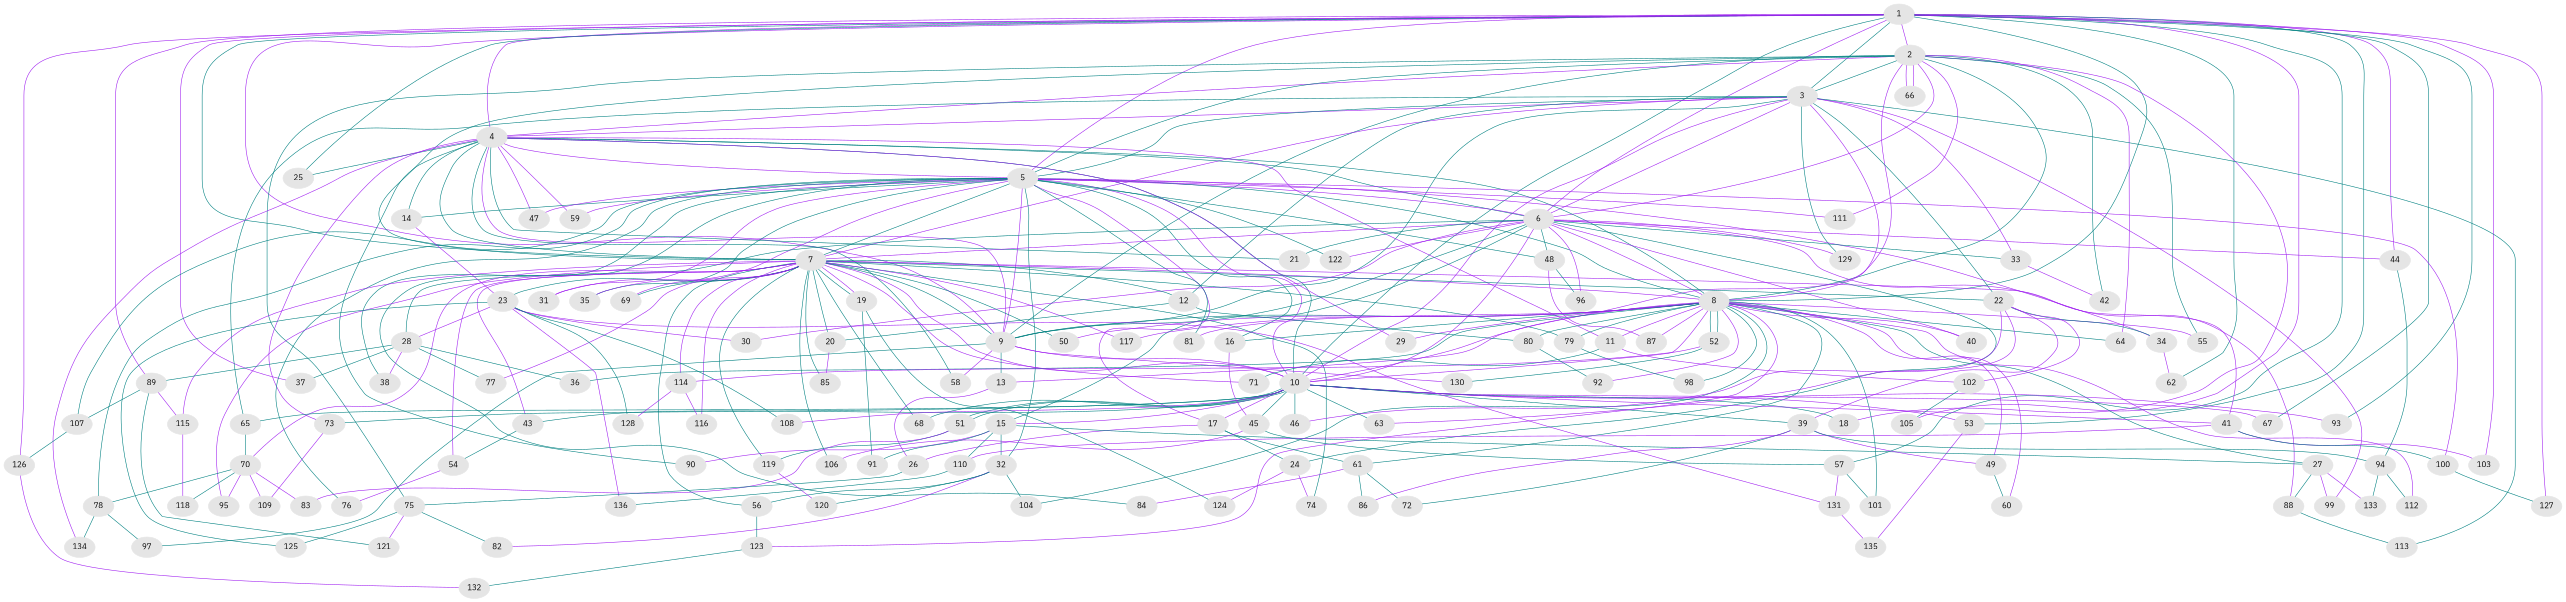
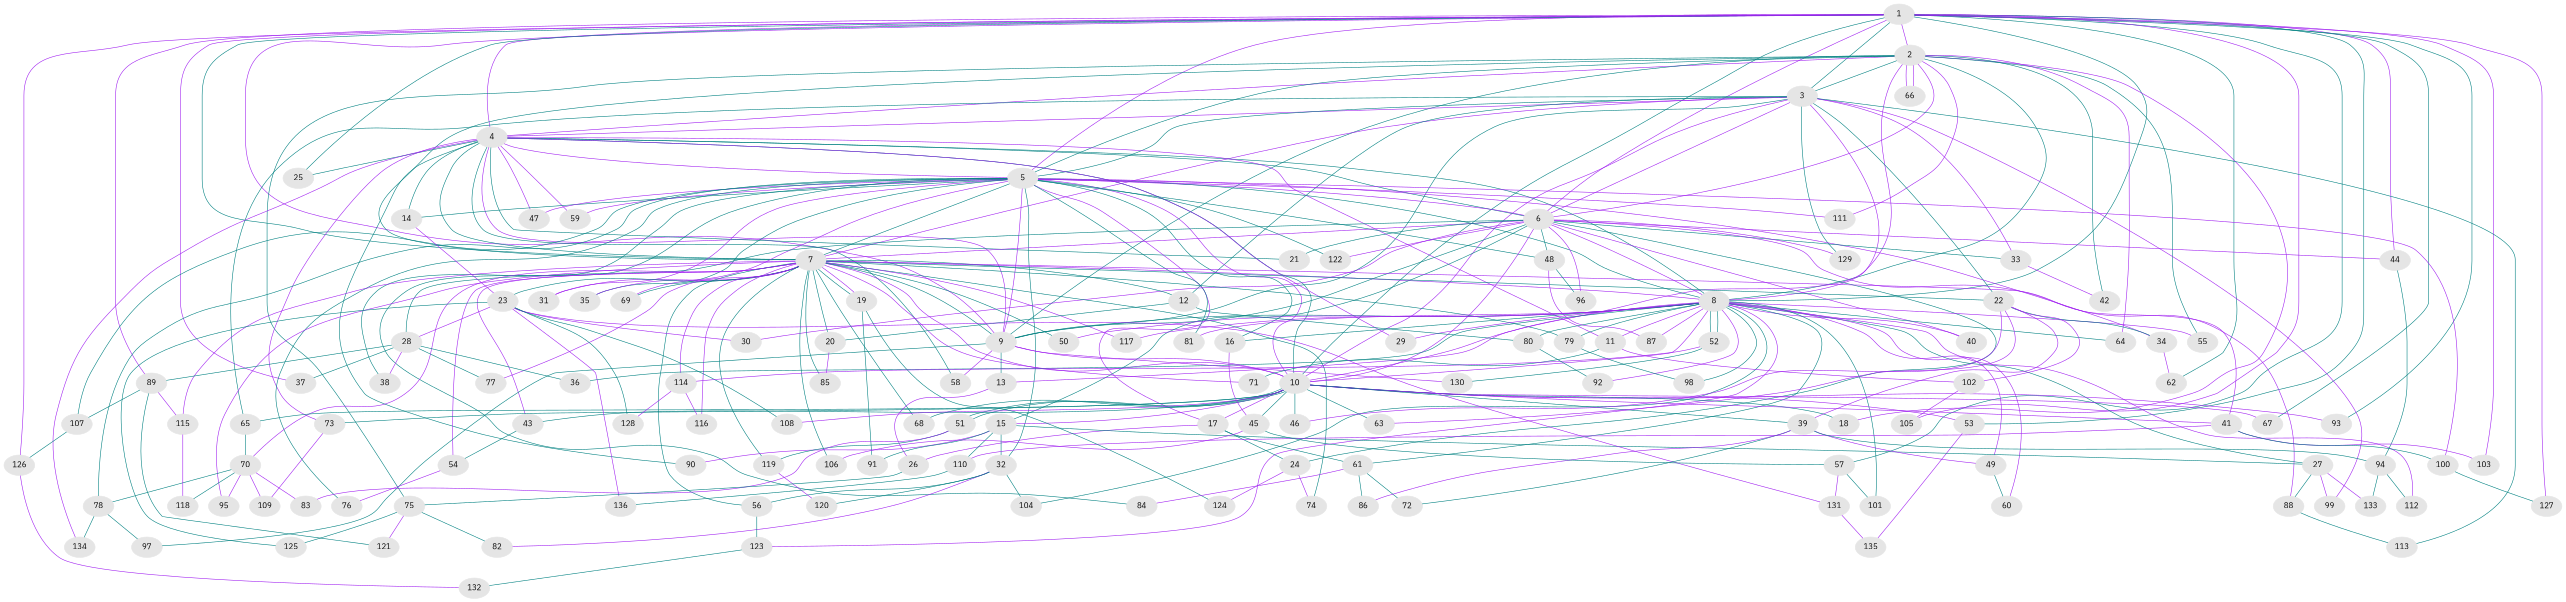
  graph {
    fontname="IBM Plex Sans"
    node [color=gray90 fontname="IBM Plex Sans" style=filled]
    edge [color=teal fontname="IBM Plex Sans"]
    1
    2
    3
    4
    5
    6
    7
    8
    9
    10
    25
    37
    44
    53
    57
    62
    67
    89
    93
    103
    105
    126
    127
    18
    42
    55
    64
    66
    75
    111
    12
    22
    33
    65
    99
    113
    129
    11
    14
    21
    29
    47
    58
    59
    73
    90
    134
    16
    17
    31
    32
    34
    35
    38
    48
    69
    76
    78
    81
    84
    100
    107
    122
    15
    24
    28
    30
    40
    41
    96
    19
    20
    23
    43
    50
    54
    56
    68
    70
    71
    74
    77
    79
    85
    88
    95
    106
    114
    115
    116
    117
    119
    13
    27
    36
    49
    52
    60
    61
    80
    87
    92
    98
    101
    104
    112
    123
    97
    130
    39
    45
    46
    51
    63
    108
    94
    135
    131
    121
    132
    125
    82
    102
    109
    26
    120
    91
    110
    124
    128
    136
    83
    118
    133
    72
    86
    1 -- 2 [color=purple]
    1 -- 3
    1 -- 4 [color=purple]
    1 -- 5 [color=purple]
    1 -- 6 [color=purple]
    1 -- 7
    1 -- 8
    1 -- 9 [color=purple]
    1 -- 10
    1 -- 25
    1 -- 37 [color=purple]
    1 -- 44 [color=purple]
    1 -- 53
    1 -- 57
    1 -- 62
    1 -- 67
    1 -- 89 [color=purple]
    1 -- 93
    1 -- 103 [color=purple]
    1 -- 105 [color=purple]
    1 -- 126 [color=purple]
    1 -- 127 [color=purple]
    2 -- 3
    2 -- 4 [color=purple]
    2 -- 5
    2 -- 6 [color=purple]
    2 -- 7
    2 -- 8
    2 -- 9
    2 -- 10 [color=purple]
    2 -- 18 [color=purple]
    2 -- 42
    2 -- 55
    2 -- 64 [color=purple]
    2 -- 66 [color=purple]
    2 -- 66 [color=purple]
    2 -- 75
    2 -- 111 [color=purple]
    3 -- 4 [color=purple]
    3 -- 5
    3 -- 6 [color=purple]
    3 -- 7 [color=purple]
    3 -- 8 [color=purple]
    3 -- 9
    3 -- 10 [color=purple]
    3 -- 12
    3 -- 22
    3 -- 33 [color=purple]
    3 -- 65
    3 -- 99 [color=purple]
    3 -- 113
    3 -- 129
    4 -- 5 [color=purple]
    4 -- 6
    4 -- 7
    4 -- 8
    4 -- 9 [color=purple]
    4 -- 10
    4 -- 25
    4 -- 11 [color=purple]
    4 -- 14
    4 -- 21
    4 -- 29 [color=purple]
    4 -- 47 [color=purple]
    4 -- 58
    4 -- 59 [color=purple]
    4 -- 73 [color=purple]
    4 -- 90
    4 -- 134 [color=purple]
    5 -- 6 [color=purple]
    5 -- 7
    5 -- 8
    5 -- 9 [color=purple]
    5 -- 10 [color=purple]
    5 -- 111 [color=purple]
    5 -- 14
    5 -- 47 [color=purple]
    5 -- 59 [color=purple]
    5 -- 16
    5 -- 17 [color=purple]
    5 -- 31 [color=purple]
    5 -- 32
    5 -- 34 [color=purple]
    5 -- 35
    5 -- 38
    5 -- 48
    5 -- 69 [color=purple]
    5 -- 76
    5 -- 78
    5 -- 81
    5 -- 84
    5 -- 100 [color=purple]
    5 -- 107
    5 -- 122
    6 -- 7 [color=purple]
    6 -- 8 [color=purple]
    6 -- 9
    6 -- 10 [color=purple]
    6 -- 44 [color=purple]
    6 -- 33
    6 -- 129 [color=purple]
    6 -- 21
    6 -- 48
    6 -- 122 [color=purple]
    6 -- 15
    6 -- 24
    6 -- 28
    6 -- 30 [color=purple]
    6 -- 40 [color=purple]
    6 -- 41 [color=purple]
    6 -- 96 [color=purple]
    7 -- 8 [color=purple]
    7 -- 9
    7 -- 10 [color=purple]
    7 -- 12
    7 -- 22
    7 -- 31 [color=purple]
    7 -- 35 [color=purple]
    7 -- 69
    7 -- 19
    7 -- 19 [color=purple]
    7 -- 20
    7 -- 23
    7 -- 43 [color=purple]
    7 -- 50
    7 -- 54 [color=purple]
    7 -- 56
    7 -- 68
    7 -- 70 [color=purple]
    7 -- 71 [color=purple]
    7 -- 74
    7 -- 77 [color=purple]
    7 -- 79
    7 -- 85
    7 -- 88 [color=purple]
    7 -- 95 [color=purple]
    7 -- 106
    7 -- 114 [color=purple]
    7 -- 115 [color=purple]
    7 -- 116 [color=purple]
    7 -- 117 [color=purple]
    7 -- 119
    8 -- 9
    8 -- 10 [color=purple]
    8 -- 55 [color=purple]
    8 -- 64
    8 -- 11 [color=purple]
    8 -- 29 [color=purple]
    8 -- 16
    8 -- 81 [color=purple]
    8 -- 40 [color=purple]
    8 -- 50 [color=purple]
    8 -- 79
    8 -- 117 [color=purple]
    8 -- 13 [color=purple]
    8 -- 27
    8 -- 36
    8 -- 49 [color=purple]
    8 -- 52
    8 -- 52
    8 -- 60 [color=purple]
    8 -- 61
    8 -- 80
    8 -- 87 [color=purple]
    8 -- 92 [color=purple]
    8 -- 98
    8 -- 101
    8 -- 104
    8 -- 112 [color=purple]
    8 -- 123 [color=purple]
    9 -- 10 [color=purple]
    9 -- 58 [color=purple]
    9 -- 13
    9 -- 97
    9 -- 130 [color=purple]
    10 -- 53 [color=purple]
    10 -- 67 [color=purple]
    10 -- 93 [color=purple]
    10 -- 18
    10 -- 65
    10 -- 73
    10 -- 17 [color=purple]
    10 -- 15 [color=purple]
    10 -- 41 [color=purple]
    10 -- 43
    10 -- 68
    10 -- 39
    10 -- 45
    10 -- 46
    10 -- 51
    10 -- 51
    10 -- 63
    10 -- 108 [color=purple]
    44 -- 94
    53 -- 135 [color=purple]
    57 -- 101
    57 -- 131 [color=purple]
    89 -- 107
    89 -- 115 [color=purple]
    89 -- 121
    126 -- 132 [color=purple]
    75 -- 121 [color=purple]
    75 -- 125
    75 -- 82
    12 -- 20
    12 -- 80
    22 -- 34
    22 -- 39 [color=purple]
    22 -- 46 [color=purple]
    22 -- 63 [color=purple]
    22 -- 102 [color=purple]
    33 -- 42 [color=purple]
    65 -- 70
    11 -- 71
    11 -- 102 [color=purple]
    14 -- 23 [color=purple]
    73 -- 109 [color=purple]
    16 -- 45 [color=purple]
    17 -- 24
    17 -- 61
    17 -- 26 [color=purple]
    32 -- 56
    32 -- 104
    32 -- 82 [color=purple]
    32 -- 120
    34 -- 62 [color=purple]
    48 -- 96
    48 -- 87 [color=purple]
    78 -- 134
    78 -- 97
    100 -- 127
    107 -- 126
    15 -- 90 [color=purple]
    15 -- 32
    15 -- 27
    15 -- 91
    15 -- 110
    24 -- 74 [color=purple]
    24 -- 124 [color=purple]
    28 -- 37
    28 -- 89
    28 -- 38 [color=purple]
    28 -- 77
    28 -- 36
    41 -- 103 [color=purple]
    41 -- 100
    41 -- 110 [color=purple]
    19 -- 91
    19 -- 124
    20 -- 85 [color=purple]
    23 -- 28 [color=purple]
    23 -- 30 [color=purple]
    23 -- 108
    23 -- 131 [color=purple]
    23 -- 125
    23 -- 128
    23 -- 136 [color=purple]
    43 -- 54
    54 -- 76 [color=purple]
    56 -- 123
    70 -- 78
    70 -- 95 [color=purple]
    70 -- 109 [color=purple]
    70 -- 83 [color=purple]
    70 -- 118
    79 -- 98
    88 -- 113
    114 -- 116 [color=purple]
    114 -- 128 [color=purple]
    115 -- 118 [color=purple]
    119 -- 120 [color=purple]
    13 -- 26 [color=purple]
    27 -- 99 [color=purple]
    27 -- 88
    27 -- 133 [color=purple]
    49 -- 60
    52 -- 114 [color=purple]
    52 -- 130
    61 -- 84 [color=purple]
    61 -- 72
    61 -- 86
    80 -- 92
    123 -- 132
    39 -- 49 [color=purple]
    39 -- 94
    39 -- 72
    39 -- 86 [color=purple]
    45 -- 57
    45 -- 106 [color=purple]
    51 -- 119
    51 -- 83 [color=purple]
    94 -- 112
    94 -- 133
    131 -- 135 [color=purple]
-   102 -- 105
+   102 -- 105 [color=purple]
    26 -- 75
    110 -- 136
  }
